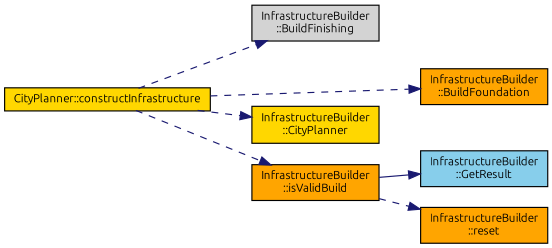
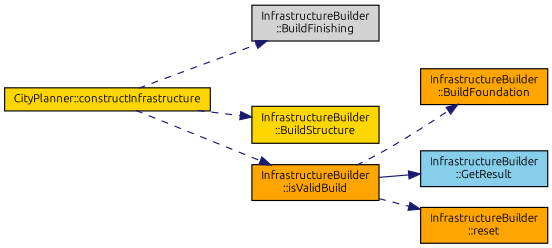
  digraph {
    fontname=Ubuntu
    rankdir=LR
    node [color=black fillcolor=orange fontname=Ubuntu fontsize=10 shape=record style=filled]
    edge [color=midnightblue fontname=Ubuntu fontsize=10 labelfontname=Helvetica labelfontsize=10 style=dashed]
    n1 [fillcolor=gold fontcolor=black height=0.2 label="CityPlanner::constructInfrastructure" width=0.4]
    n2 [fillcolor=lightgrey height=0.2 label="InfrastructureBuilder\l::BuildFinishing" width=0.4]
    n3 [height=0.2 label="InfrastructureBuilder\l::BuildFoundation" width=0.4]
-   n4 [fillcolor=gold height=0.2 label="InfrastructureBuilder\l::CityPlanner" width=0.4]
+   n4 [fillcolor=gold height=0.2 label="InfrastructureBuilder\l::BuildStructure" width=0.4]
    n5 [height=0.2 label="InfrastructureBuilder\l::isValidBuild" width=0.4]
    n6 [fillcolor=skyblue height=0.2 label="InfrastructureBuilder\l::GetResult" width=0.4]
    n7 [height=0.2 label="InfrastructureBuilder\l::reset" width=0.4]
    n1 -> n2
-   n1 -> n3
+   n5 -> n3
    n1 -> n4
    n1 -> n5
    n5 -> n6 [style=solid]
    n5 -> n7
  }
